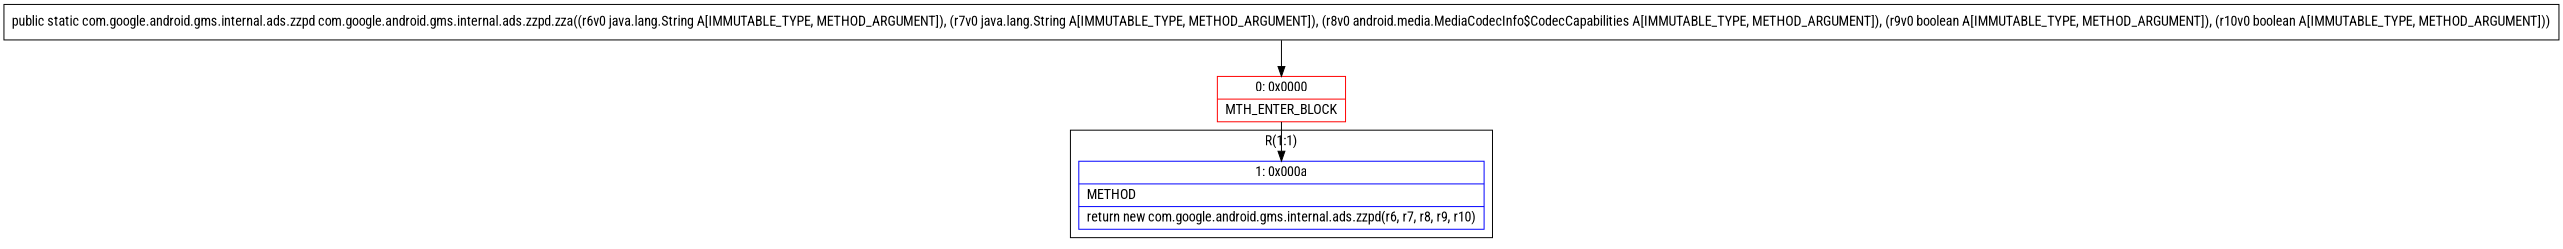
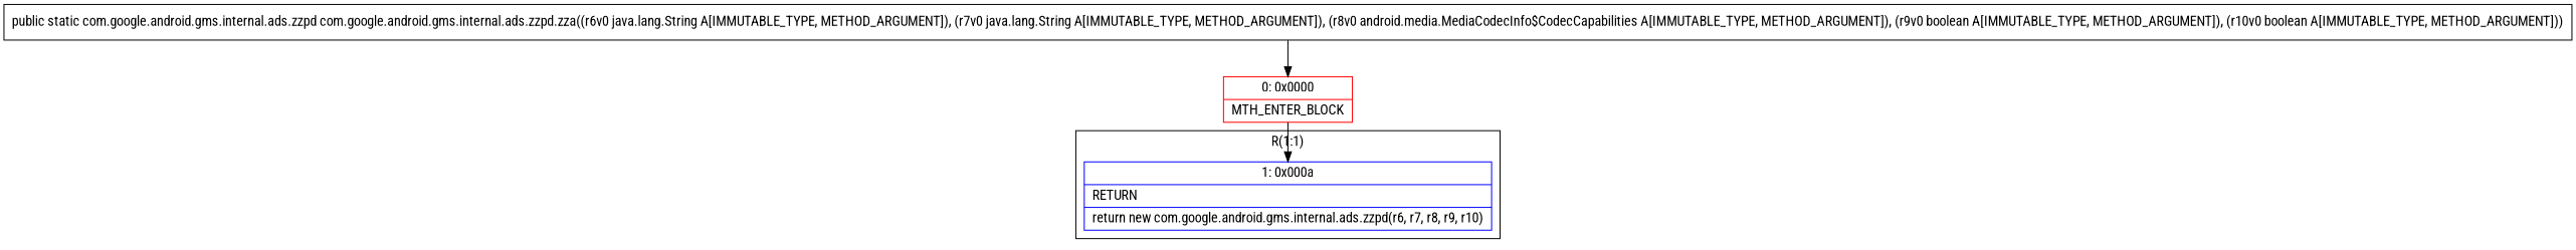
  digraph {
    fontname="Roboto Condensed"
    node [shape=record fontname="Roboto Condensed"]
    edge [fontname="Roboto Condensed"]
-   n1 [color=blue label="{1\:\ 0x000a|METHOD\l|return new com.google.android.gms.internal.ads.zzpd(r6, r7, r8, r9, r10)\l}"]
+   n1 [color=blue label="{1\:\ 0x000a|RETURN\l|return new com.google.android.gms.internal.ads.zzpd(r6, r7, r8, r9, r10)\l}"]
    n2 [color=red label="{0\:\ 0x0000|MTH_ENTER_BLOCK\l}"]
    n3 [label="{public static com.google.android.gms.internal.ads.zzpd com.google.android.gms.internal.ads.zzpd.zza((r6v0 java.lang.String A[IMMUTABLE_TYPE, METHOD_ARGUMENT]), (r7v0 java.lang.String A[IMMUTABLE_TYPE, METHOD_ARGUMENT]), (r8v0 android.media.MediaCodecInfo$CodecCapabilities A[IMMUTABLE_TYPE, METHOD_ARGUMENT]), (r9v0 boolean A[IMMUTABLE_TYPE, METHOD_ARGUMENT]), (r10v0 boolean A[IMMUTABLE_TYPE, METHOD_ARGUMENT])) }"]
    subgraph cluster_1 {
      label="R(1:1)"
      n1
    }
    n2 -> n1
    n3 -> n2
  }
